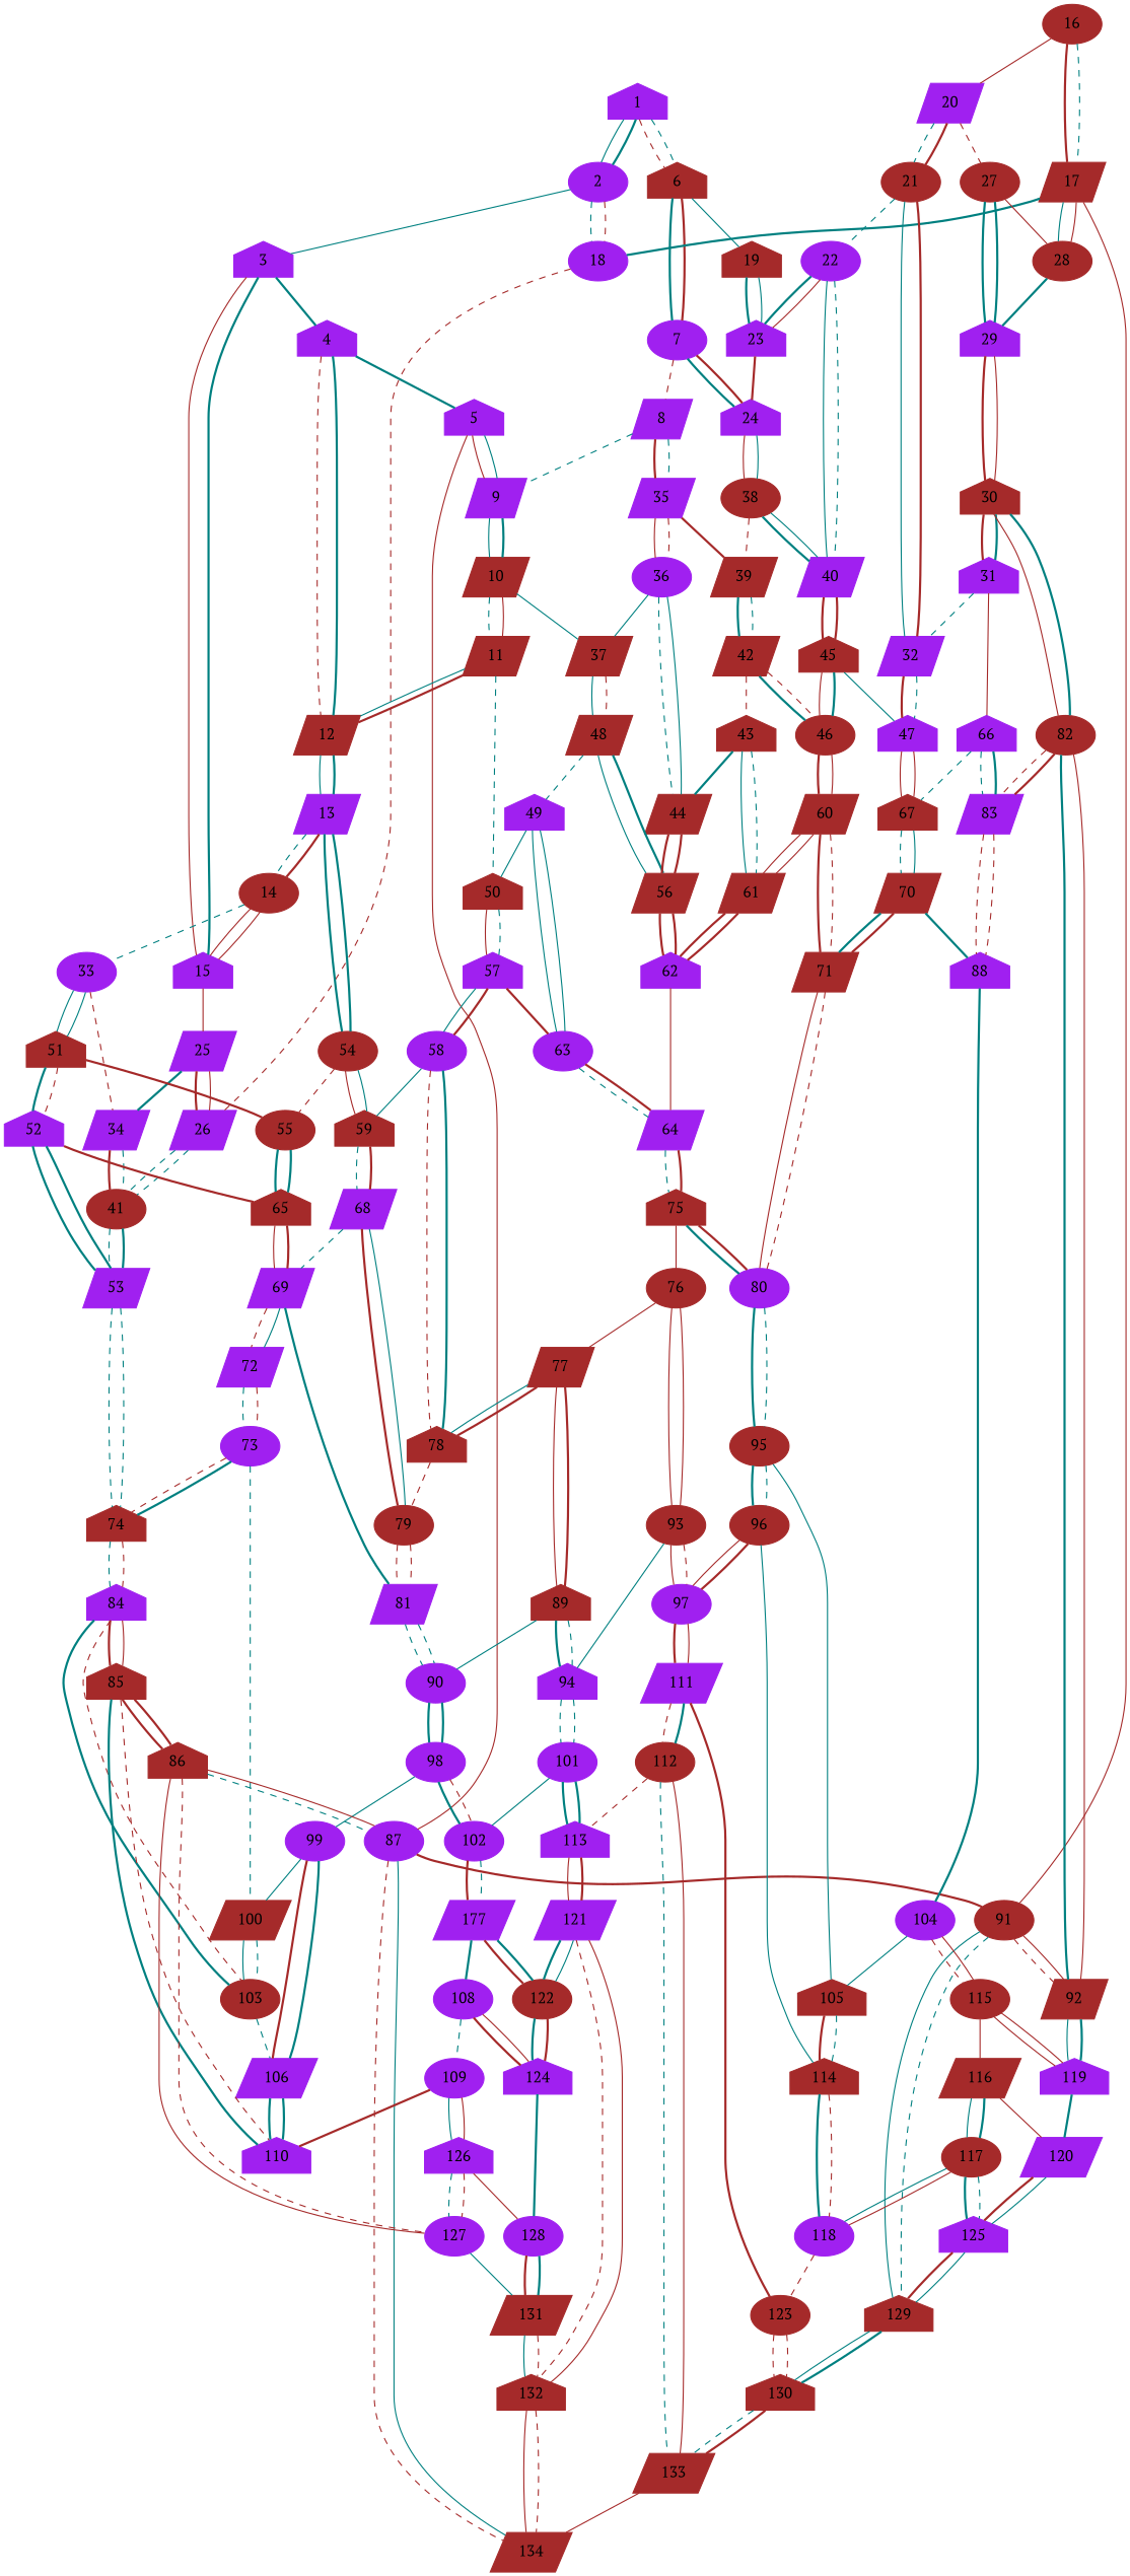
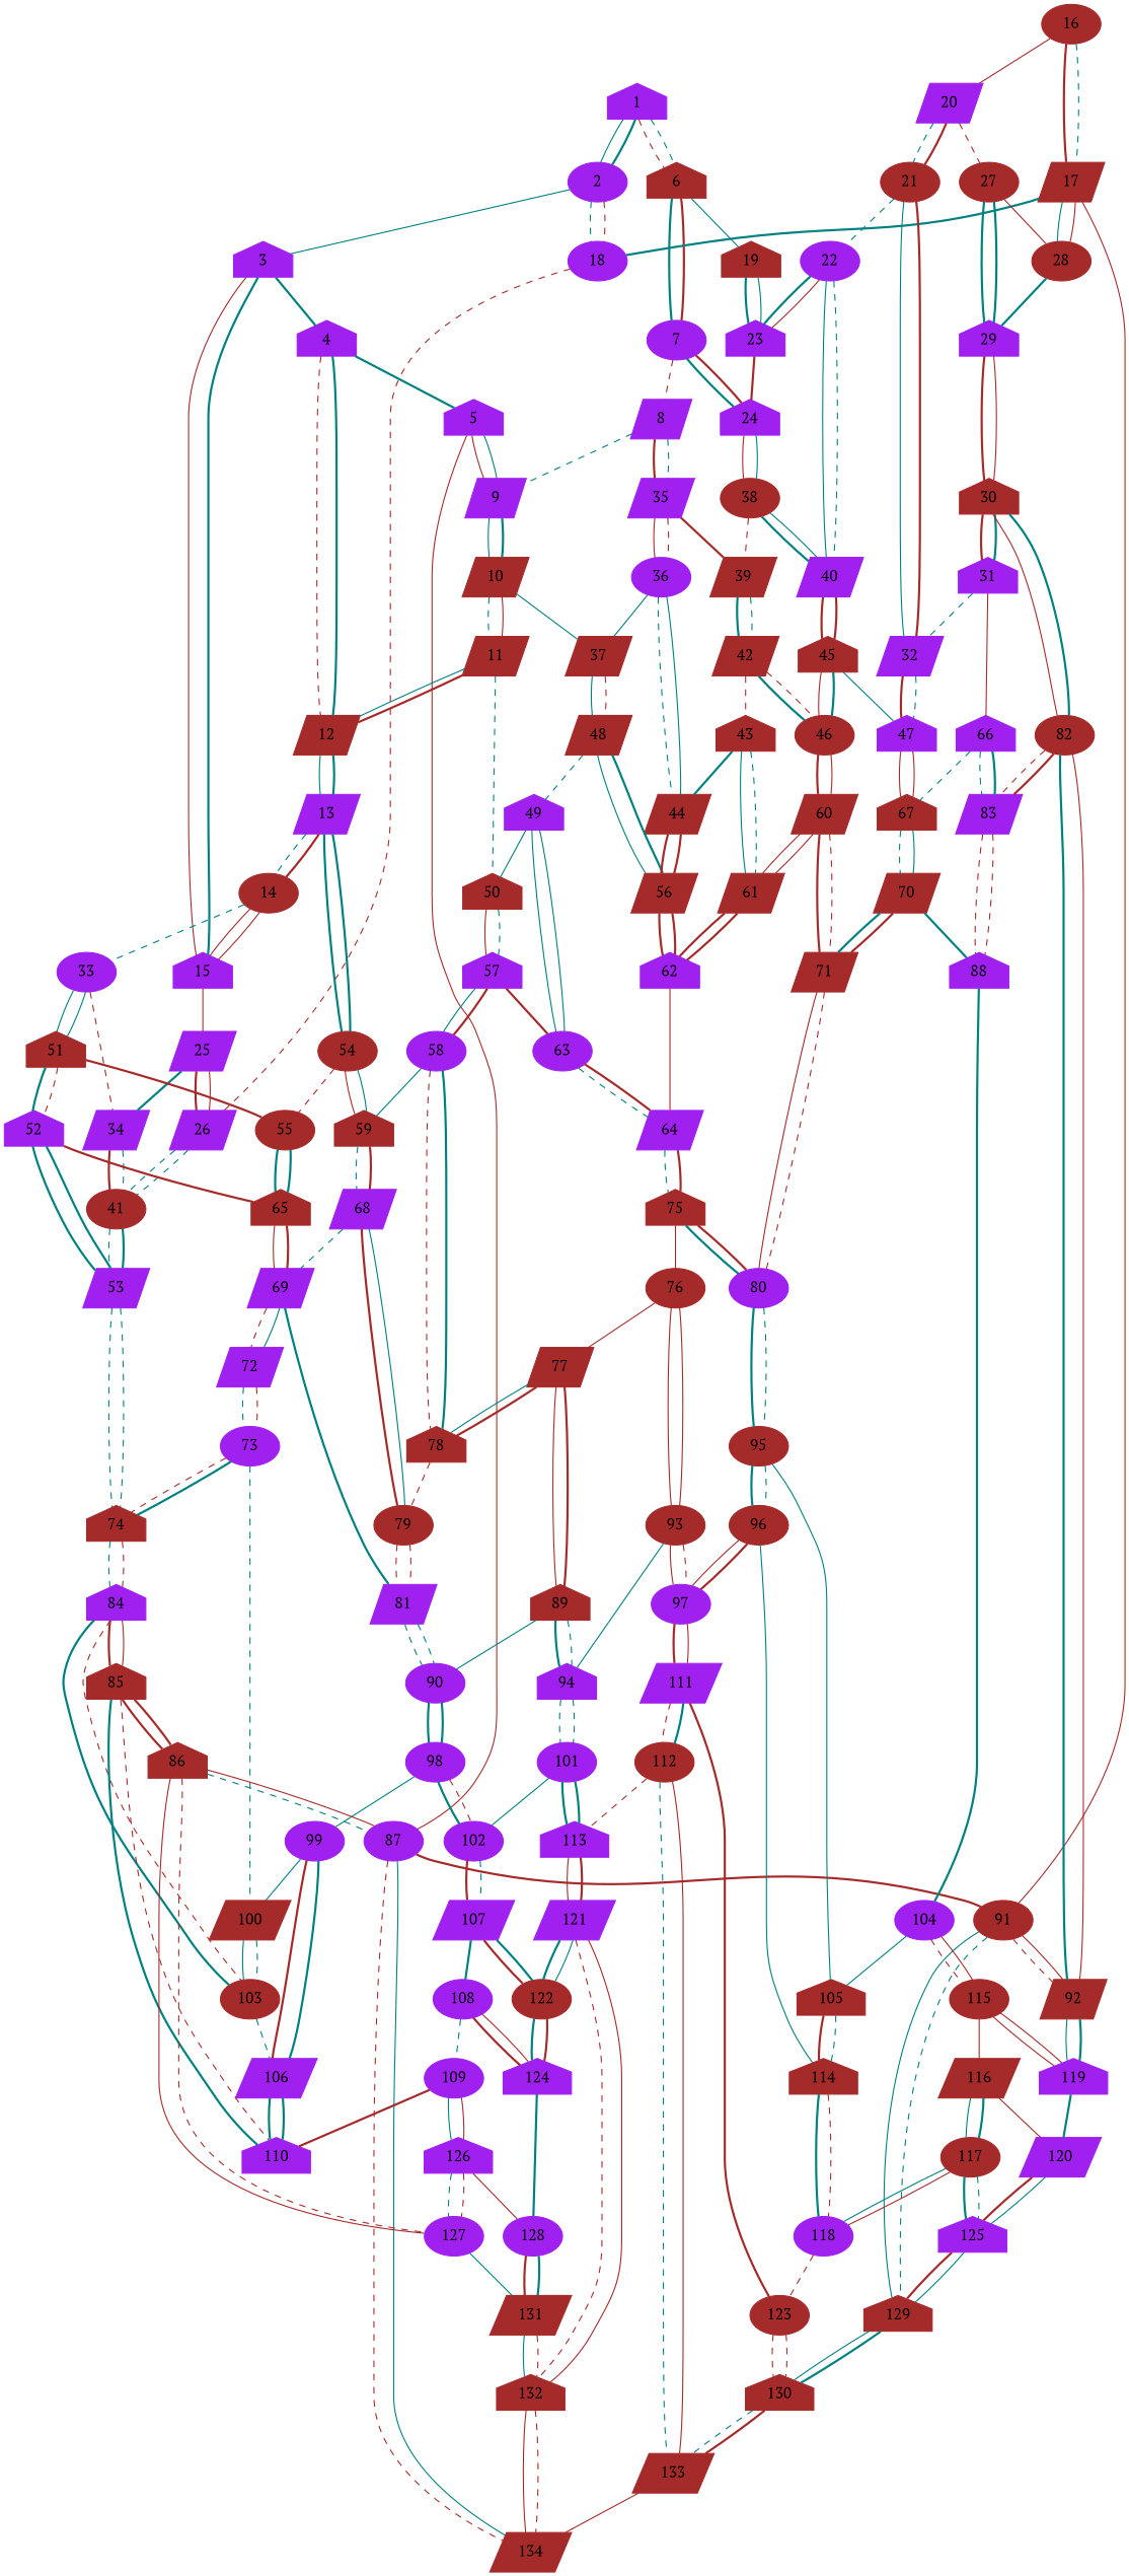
  graph {
    fontname="PT Serif"
    node [color=purple fontname="PT Serif" shape=ellipse style=filled]
    edge [color=teal fontname="PT Serif" style=bold]
    1 [shape=house]
    2
    6 [color=brown shape=house]
    3 [shape=house]
    18
    7
    19 [color=brown shape=house]
    4 [shape=house]
    15 [shape=house]
    26 [shape=parallelogram]
    5 [shape=house]
    12 [color=brown shape=parallelogram]
    25 [shape=parallelogram]
    9 [shape=parallelogram]
    87
    13 [shape=parallelogram]
    10 [color=brown shape=parallelogram]
    8 [shape=parallelogram]
    24 [shape=house]
    23 [shape=house]
    35 [shape=parallelogram]
    38 [color=brown]
    36
    39 [color=brown shape=parallelogram]
    11 [color=brown shape=parallelogram]
    37 [color=brown shape=parallelogram]
    50 [color=brown shape=house]
    48 [color=brown shape=parallelogram]
    57 [shape=house]
    14 [color=brown]
    54 [color=brown]
    33
    55 [color=brown]
    59 [color=brown shape=house]
    34 [shape=parallelogram]
    51 [color=brown shape=house]
    16 [color=brown]
    17 [color=brown shape=parallelogram]
    20 [shape=parallelogram]
    28 [color=brown]
    91 [color=brown]
    21 [color=brown]
    27 [color=brown]
    29 [shape=house]
    92 [color=brown shape=parallelogram]
    129 [color=brown shape=house]
    41 [color=brown]
    134 [color=brown shape=parallelogram]
    22
    32 [shape=parallelogram]
    40 [shape=parallelogram]
    47 [shape=house]
    45 [color=brown shape=house]
    53 [shape=parallelogram]
    30 [color=brown shape=house]
    31 [shape=house]
    82 [color=brown]
    66 [shape=house]
    83 [shape=parallelogram]
    67 [color=brown shape=house]
    52 [shape=house]
    44 [color=brown shape=parallelogram]
    42 [color=brown shape=parallelogram]
    56 [color=brown shape=parallelogram]
    49 [shape=house]
    43 [color=brown shape=house]
    46 [color=brown]
    74 [color=brown shape=house]
    61 [color=brown shape=parallelogram]
    60 [color=brown shape=parallelogram]
    62 [shape=house]
    71 [color=brown shape=parallelogram]
    70 [color=brown shape=parallelogram]
    63
    64 [shape=parallelogram]
    58
    65 [color=brown shape=house]
    69 [shape=parallelogram]
    84 [shape=house]
    68 [shape=parallelogram]
    78 [color=brown shape=house]
    79 [color=brown]
    80
    75 [color=brown shape=house]
    76 [color=brown]
    72 [shape=parallelogram]
    81 [shape=parallelogram]
    88 [shape=house]
    73
    104
    95 [color=brown]
    100 [color=brown shape=parallelogram]
    90
    103 [color=brown]
    85 [color=brown shape=house]
    77 [color=brown shape=parallelogram]
    93 [color=brown]
    89 [color=brown shape=house]
    94 [shape=house]
    97
    96 [color=brown]
    105 [color=brown shape=house]
    98
    119 [shape=house]
    86 [color=brown shape=house]
    110 [shape=house]
    106 [shape=parallelogram]
    127
    131 [color=brown shape=parallelogram]
    115 [color=brown]
    101
    99
    102
    130 [color=brown shape=house]
    120 [shape=parallelogram]
    111 [shape=parallelogram]
    113 [shape=house]
    114 [color=brown shape=house]
    118
    112 [color=brown]
    123 [color=brown]
-   107 [shape=parallelogram label=177]
+   107 [shape=parallelogram]
    121 [shape=parallelogram]
    108
    122 [color=brown]
    116 [color=brown shape=parallelogram]
    109
    124 [shape=house]
    126 [shape=house]
    128
    133 [color=brown shape=parallelogram]
    132 [color=brown shape=house]
    117 [color=brown]
    125 [shape=house]
    1 -- 2 [style=solid]
    1 -- 2
    1 -- 6 [color=brown style=dashed]
    1 -- 6 [style=dashed]
    2 -- 3 [style=solid]
    2 -- 18 [style=dashed]
    2 -- 18 [color=brown style=dashed]
    6 -- 7
    6 -- 7 [color=brown]
    6 -- 19 [style=solid]
    3 -- 4
    3 -- 15 [color=brown style=solid]
    3 -- 15
    18 -- 26 [color=brown style=dashed]
    7 -- 8 [color=brown style=dashed]
    7 -- 24
    7 -- 24 [color=brown]
    19 -- 23
    19 -- 23 [style=solid]
    4 -- 5
    4 -- 12 [color=brown style=dashed]
    4 -- 12
    15 -- 25 [color=brown style=solid]
    26 -- 41 [style=dashed]
    26 -- 41 [style=dashed]
    5 -- 9 [color=brown style=solid]
    5 -- 9 [style=solid]
    5 -- 87 [color=brown style=solid]
    12 -- 13 [style=solid]
    12 -- 13
    25 -- 26 [color=brown]
    25 -- 26 [color=brown style=solid]
    25 -- 34
    9 -- 10 [style=solid]
    9 -- 10
    87 -- 91 [color=brown]
    87 -- 134 [color=brown style=dashed]
    87 -- 134 [style=solid]
    13 -- 14 [style=dashed]
    13 -- 14 [color=brown]
    13 -- 54
    13 -- 54
    10 -- 11 [style=dashed]
    10 -- 11 [color=brown style=solid]
    10 -- 37 [style=solid]
    8 -- 9 [style=dashed]
    8 -- 35 [color=brown]
    8 -- 35 [style=dashed]
    24 -- 38 [color=brown style=solid]
    24 -- 38 [style=solid]
    23 -- 24 [color=brown]
    35 -- 36 [color=brown style=solid]
    35 -- 36 [color=brown style=dashed]
    35 -- 39 [color=brown]
    38 -- 39 [color=brown style=dashed]
    38 -- 40
    38 -- 40 [style=solid]
    36 -- 37 [style=solid]
    36 -- 44 [style=dashed]
    36 -- 44 [style=solid]
    39 -- 42
    39 -- 42 [style=dashed]
    11 -- 12 [style=solid]
    11 -- 12 [color=brown]
    11 -- 50 [style=dashed]
    37 -- 48 [style=solid]
    37 -- 48 [color=brown style=dashed]
    50 -- 57 [color=brown style=solid]
    50 -- 57 [style=dashed]
    48 -- 56 [style=solid]
    48 -- 56
    48 -- 49 [style=dashed]
    57 -- 63 [color=brown]
    57 -- 58 [style=solid]
    57 -- 58 [color=brown]
    14 -- 15 [color=brown style=solid]
    14 -- 15 [color=brown style=solid]
    14 -- 33 [style=dashed]
    54 -- 55 [color=brown style=dashed]
    54 -- 59 [color=brown style=solid]
    54 -- 59 [style=solid]
    33 -- 34 [color=brown style=dashed]
    33 -- 51 [style=solid]
    33 -- 51 [style=solid]
    55 -- 65
    55 -- 65
    59 -- 68 [style=dashed]
    59 -- 68 [color=brown]
    34 -- 41 [color=brown]
    34 -- 41 [style=dashed]
    51 -- 55 [color=brown]
    51 -- 52
    51 -- 52 [color=brown style=dashed]
    16 -- 17 [color=brown]
    16 -- 17 [style=dashed]
    16 -- 20 [color=brown style=solid]
    17 -- 18
    17 -- 28 [style=solid]
    17 -- 28 [color=brown style=solid]
    17 -- 91 [color=brown style=solid]
    20 -- 21 [style=dashed]
    20 -- 21 [color=brown]
    20 -- 27 [color=brown style=dashed]
    28 -- 29
    91 -- 92 [color=brown style=dashed]
    91 -- 92 [color=brown style=solid]
    91 -- 129 [style=solid]
    91 -- 129 [style=dashed]
    21 -- 22 [style=dashed]
    21 -- 32 [style=solid]
    21 -- 32 [color=brown]
    27 -- 28 [color=brown style=solid]
    27 -- 29
    27 -- 29
    29 -- 30 [color=brown]
    29 -- 30 [color=brown style=solid]
    92 -- 119 [style=solid]
    92 -- 119
    129 -- 130 [style=solid]
    129 -- 130
    41 -- 53 [style=dashed]
    41 -- 53
    22 -- 23
    22 -- 23 [color=brown style=solid]
    22 -- 40 [style=solid]
    22 -- 40 [style=dashed]
    32 -- 47 [color=brown]
    32 -- 47 [style=dashed]
    40 -- 45 [color=brown]
    40 -- 45 [color=brown]
    47 -- 67 [color=brown style=solid]
    47 -- 67 [color=brown style=solid]
    45 -- 47 [style=solid]
    45 -- 46 [color=brown style=solid]
    45 -- 46
    53 -- 74 [style=dashed]
    53 -- 74 [style=dashed]
    30 -- 31 [color=brown]
    30 -- 31
    30 -- 82 [color=brown style=solid]
    30 -- 82
    31 -- 32 [style=dashed]
    31 -- 66 [color=brown style=solid]
    82 -- 92
    82 -- 92 [color=brown style=solid]
    82 -- 83 [color=brown style=dashed]
    82 -- 83 [color=brown]
    66 -- 83 [style=dashed]
    66 -- 83
    66 -- 67 [style=dashed]
    83 -- 88 [color=brown style=dashed]
    83 -- 88 [color=brown style=dashed]
    67 -- 70 [style=dashed]
    67 -- 70 [style=solid]
    52 -- 53
    52 -- 53
    52 -- 65 [color=brown]
    44 -- 56 [color=brown]
    44 -- 56 [color=brown]
    42 -- 43 [color=brown style=dashed]
    42 -- 46
    42 -- 46 [color=brown style=dashed]
    56 -- 62 [color=brown]
    56 -- 62 [color=brown]
    49 -- 50 [style=solid]
    49 -- 63 [style=solid]
    49 -- 63 [style=solid]
    43 -- 44
    43 -- 61 [style=solid]
    43 -- 61 [style=dashed]
    46 -- 60 [color=brown]
    46 -- 60 [color=brown style=solid]
    74 -- 84 [style=dashed]
    74 -- 84 [color=brown style=dashed]
    61 -- 62 [color=brown]
    61 -- 62 [color=brown]
    60 -- 61 [color=brown style=solid]
    60 -- 61 [color=brown style=solid]
    60 -- 71 [color=brown]
    60 -- 71 [color=brown style=dashed]
    62 -- 64 [color=brown style=solid]
    71 -- 80 [color=brown style=solid]
    71 -- 80 [color=brown style=dashed]
    70 -- 71
    70 -- 71 [color=brown]
    70 -- 88
    63 -- 64 [style=dashed]
    63 -- 64 [color=brown]
    64 -- 75 [style=dashed]
    64 -- 75 [color=brown]
    58 -- 59 [style=solid]
    58 -- 78 [color=brown style=dashed]
    58 -- 78
    65 -- 69 [color=brown style=solid]
    65 -- 69 [color=brown]
    69 -- 72 [color=brown style=dashed]
    69 -- 72 [style=solid]
    69 -- 81
    84 -- 103
    84 -- 103 [color=brown style=dashed]
    84 -- 85 [color=brown]
    84 -- 85 [color=brown style=solid]
    68 -- 69 [style=dashed]
    68 -- 79 [color=brown]
    68 -- 79 [style=solid]
    78 -- 79 [color=brown style=dashed]
    79 -- 81 [color=brown style=dashed]
    79 -- 81 [color=brown style=dashed]
    80 -- 95
    80 -- 95 [style=dashed]
    75 -- 80
    75 -- 80 [color=brown]
    75 -- 76 [color=brown style=solid]
    76 -- 77 [color=brown style=solid]
    76 -- 93 [color=brown style=solid]
    76 -- 93 [color=brown style=solid]
    72 -- 73 [style=dashed]
    72 -- 73 [color=brown style=dashed]
    81 -- 90 [style=dashed]
    81 -- 90 [style=dashed]
    88 -- 104
    73 -- 74 [color=brown style=dashed]
    73 -- 74
    73 -- 100 [style=dashed]
    104 -- 105 [style=solid]
    104 -- 115 [color=brown style=dashed]
    104 -- 115 [color=brown style=solid]
    95 -- 96
    95 -- 96 [style=dashed]
    95 -- 105 [style=solid]
    100 -- 103 [style=solid]
    100 -- 103 [style=dashed]
    90 -- 98
    90 -- 98
    103 -- 106 [style=dashed]
    85 -- 86 [color=brown]
    85 -- 86 [color=brown]
    85 -- 110
    85 -- 110 [color=brown style=dashed]
    77 -- 78 [style=solid]
    77 -- 78 [color=brown]
    77 -- 89 [color=brown style=solid]
    77 -- 89 [color=brown]
    93 -- 94 [style=solid]
    93 -- 97 [color=brown style=solid]
    93 -- 97 [color=brown style=dashed]
    89 -- 90 [style=solid]
    89 -- 94
    89 -- 94 [style=dashed]
    94 -- 101 [style=dashed]
    94 -- 101 [style=dashed]
    97 -- 111 [color=brown]
    97 -- 111 [color=brown style=solid]
    96 -- 97 [color=brown style=solid]
    96 -- 97 [color=brown]
    96 -- 114 [style=solid]
    105 -- 114 [color=brown]
    105 -- 114 [style=dashed]
    98 -- 99 [style=solid]
    98 -- 102
    98 -- 102 [color=brown style=dashed]
    119 -- 120
    86 -- 87 [style=dashed]
    86 -- 87 [color=brown style=solid]
    86 -- 127 [color=brown style=solid]
    86 -- 127 [color=brown style=dashed]
    106 -- 110
    106 -- 110
    127 -- 131 [style=solid]
    131 -- 132 [style=solid]
    131 -- 132 [color=brown style=dashed]
    115 -- 119 [color=brown style=solid]
    115 -- 119 [color=brown style=solid]
    115 -- 116 [color=brown style=solid]
    101 -- 102 [style=solid]
    101 -- 113
    101 -- 113
    99 -- 100 [style=solid]
    99 -- 106 [color=brown]
    99 -- 106
    102 -- 107 [color=brown]
    102 -- 107 [style=dashed]
    130 -- 133 [style=dashed]
    130 -- 133 [color=brown]
    120 -- 125 [color=brown]
    120 -- 125 [style=solid]
    111 -- 112 [color=brown style=dashed]
    111 -- 112
    111 -- 123 [color=brown]
    113 -- 121 [color=brown style=solid]
    113 -- 121 [color=brown]
    114 -- 118
    114 -- 118 [color=brown style=dashed]
    118 -- 123 [color=brown style=dashed]
    112 -- 113 [color=brown style=dashed]
    112 -- 133 [style=dashed]
    112 -- 133 [color=brown style=solid]
    123 -- 130 [color=brown style=dashed]
    123 -- 130 [color=brown style=dashed]
    107 -- 108
    107 -- 122 [color=brown]
    107 -- 122
    121 -- 122
    121 -- 122 [style=solid]
    121 -- 132 [color=brown style=dashed]
    121 -- 132 [color=brown style=solid]
    108 -- 109 [style=dashed]
    108 -- 124 [color=brown]
    108 -- 124 [color=brown style=solid]
    122 -- 124
    122 -- 124 [color=brown]
    116 -- 120 [color=brown style=solid]
    116 -- 117 [style=solid]
    116 -- 117
    109 -- 110 [color=brown]
    109 -- 126 [style=solid]
    109 -- 126 [color=brown style=solid]
    124 -- 128
    126 -- 127 [style=dashed]
    126 -- 127 [color=brown style=dashed]
    126 -- 128 [color=brown style=solid]
    128 -- 131 [color=brown]
    128 -- 131
    133 -- 134 [color=brown style=solid]
    132 -- 134 [color=brown style=solid]
    132 -- 134 [color=brown style=dashed]
    117 -- 118 [style=solid]
    117 -- 118 [color=brown style=solid]
    117 -- 125
    117 -- 125 [style=dashed]
    125 -- 129 [color=brown]
    125 -- 129 [style=solid]
  }
